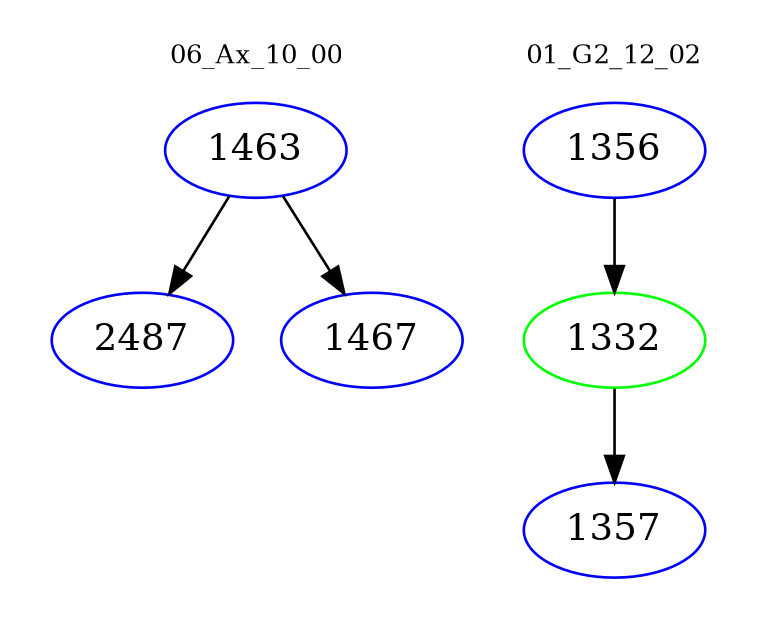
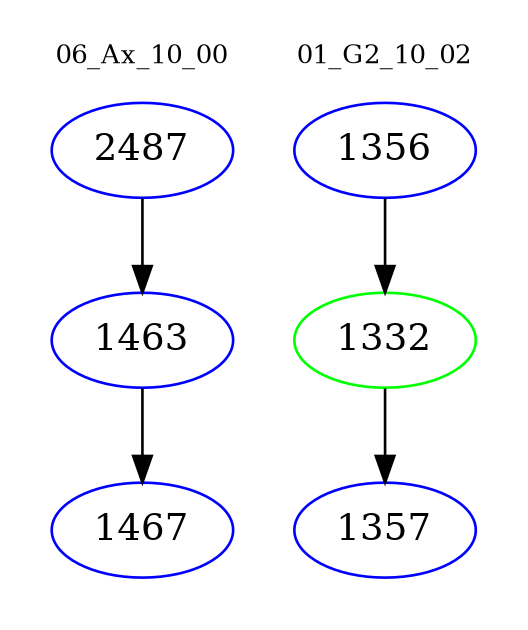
  digraph {
    node [color=blue]
    edge [color=black]
    n1 [label=2487]
    n2 [label=1463]
    n3 [label=1467]
    n4 [label=1356]
    n5 [color=green label=1332]
    n6 [label=1357]
    subgraph cluster_1 {
      color=white
      fontsize=10
      label="06_Ax_10_00"
      n1
      n2
      n3
    }
    subgraph cluster_2 {
      color=white
      fontsize=10
-     label="01_G2_12_02"
+     label="01_G2_10_02"
      n4
      n5
      n6
    }
-   n2 -> n1
+   n1 -> n2
    n2 -> n3
    n4 -> n5
    n5 -> n6
  }
